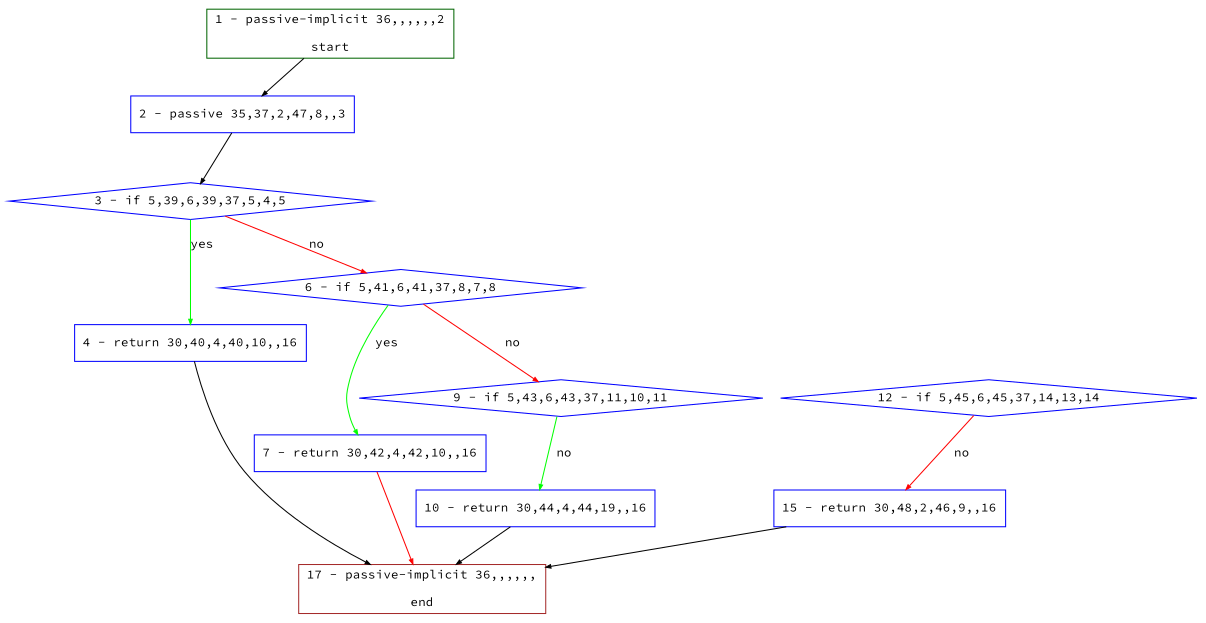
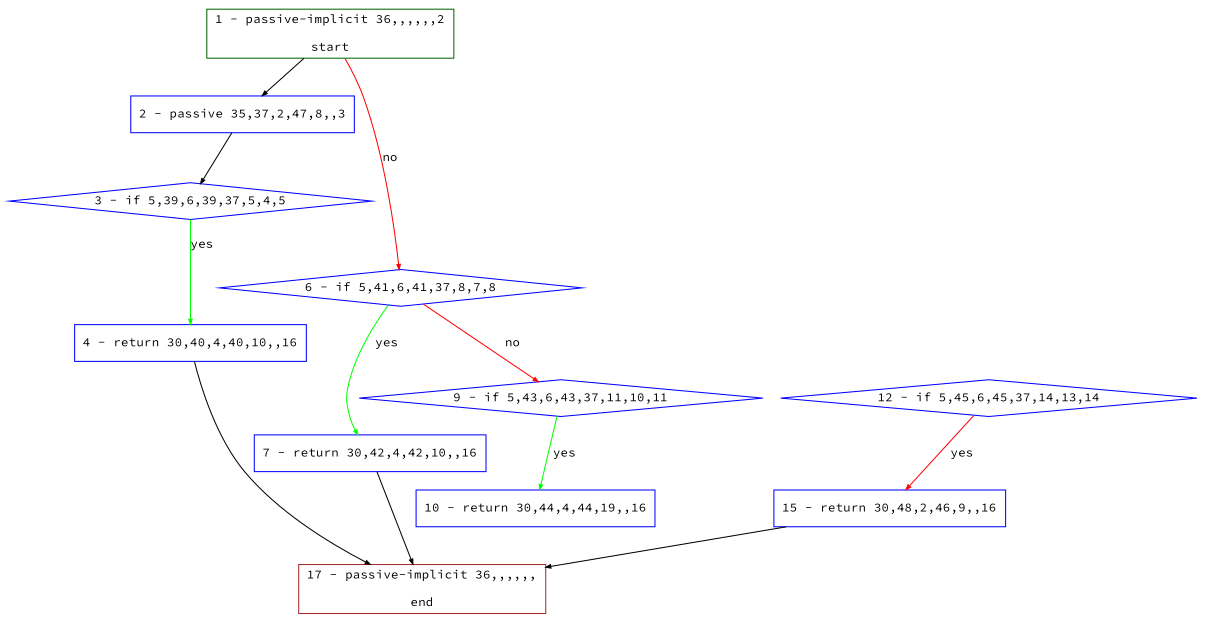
  digraph {
    bgcolor=white
    compound=true
    fillcolor="#FFFFCC"
    fontname="Source Code Pro"
    fontsize=12
    pack=true
    packmode=clust
    style="rounded,filled"
    node [color="#0000ff" compound=true fillcolor="#ffffff" fixedsize=false fontname="Source Code Pro" fontsize=12 node_initialized=no shape=box style=filled]
    edge [arrowhead=normal arrowsize=0.5 arrowtail=none color="#000000" compound=true dir=forward fontcolor=black fontname="Source Code Pro" fontsize=12]
    n1 [label="2 - passive 35,37,2,47,8,,3"]
    n2 [label="3 - if 5,39,6,39,37,5,4,5" shape=diamond]
    n3 [label="4 - return 30,40,4,40,10,,16"]
    n4 [label="6 - if 5,41,6,41,37,8,7,8" shape=diamond]
    n5 [color="#006400" label="1 - passive-implicit 36,,,,,,2\n\nstart"]
    n6 [color="#a52a2a" label="17 - passive-implicit 36,,,,,,\n\nend"]
    n7 [label="7 - return 30,42,4,42,10,,16"]
    n8 [label="9 - if 5,43,6,43,37,11,10,11" shape=diamond]
    n9 [label="10 - return 30,44,4,44,19,,16"]
    n10 [label="12 - if 5,45,6,45,37,14,13,14" shape=diamond]
    n11 [label="15 - return 30,48,2,46,9,,16"]
    n1 -> n2
    n2 -> n3 [color="#00ff00" label=yes]
-   n2 -> n4 [color="#ff0000" label=no]
+   n5 -> n4 [color="#ff0000" label=no]
    n3 -> n6
    n4 -> n7 [color="#00ff00" label=yes]
    n4 -> n8 [color="#ff0000" label=no]
    n5 -> n1
-   n7 -> n6 [color="#ff0000"]
-   n8 -> n9 [color="#00ff00" label=no]
-   n9 -> n6
-   n10 -> n11 [color="#ff0000" label=no]
+   n7 -> n6
+   n8 -> n9 [color="#00ff00" label=yes]
+   n10 -> n11 [color="#ff0000" label=yes]
    n11 -> n6
  }
